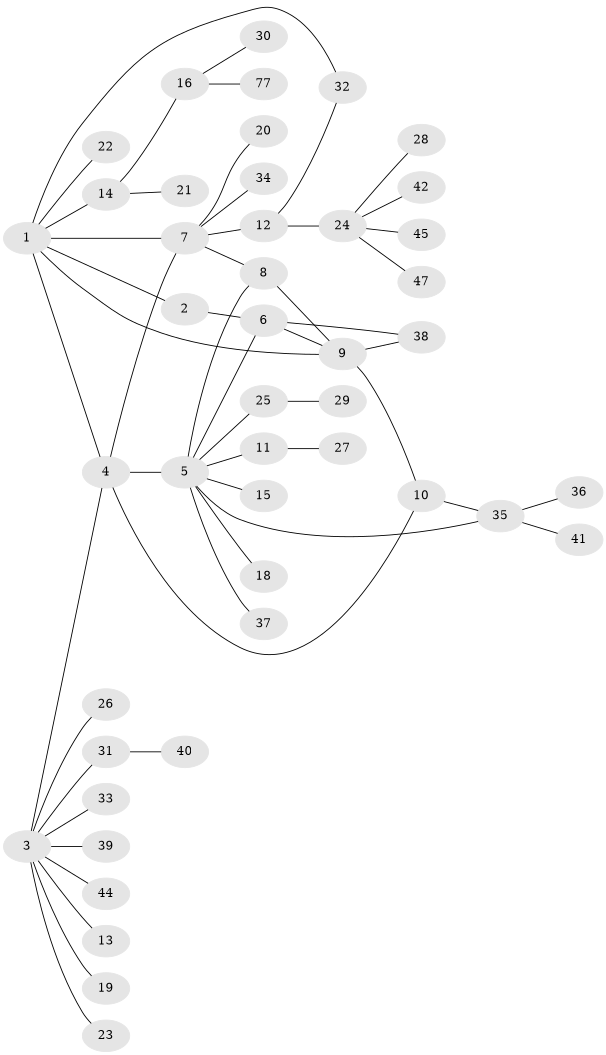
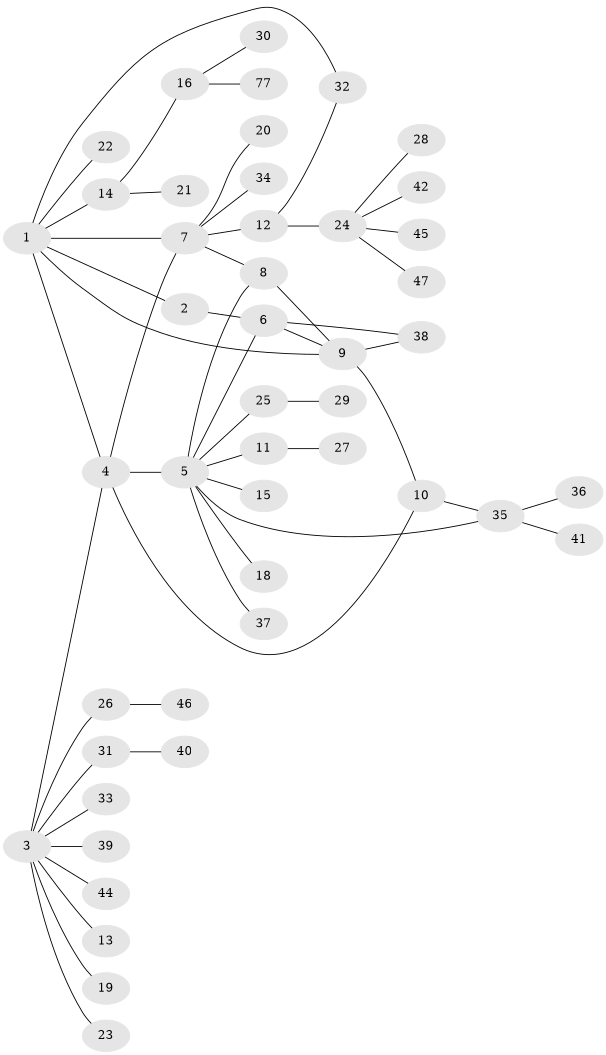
  graph {
    rankdir=LR
    node [color=gray90 style=filled]
    1
    2
    4
    7
    9
    14
    22
    32
    6
    5
    10
    8
    12
    20
    34
    38
    16
    21
    3
    13
    19
    23
    26
    31
    33
    39
    44
+   46
    40
    11
    15
    18
    25
    35
    37
    27
    29
    36
    41
    24
    28
    42
    45
    47
    n45 [label=77]
    30
    1 -- 2
    1 -- 4
    1 -- 7
    1 -- 9
    1 -- 14
    1 -- 22
    1 -- 32
    2 -- 6
    4 -- 7
    4 -- 5
    4 -- 10
    7 -- 8
    7 -- 12
    7 -- 20
    7 -- 34
    9 -- 10
    9 -- 38
    14 -- 16
    14 -- 21
    6 -- 9
    6 -- 38
    5 -- 6
    5 -- 8
    5 -- 11
    5 -- 15
    5 -- 18
    5 -- 25
    5 -- 35
    5 -- 37
    10 -- 35
    8 -- 9
    12 -- 32
    12 -- 24
    16 -- n45
    16 -- 30
    3 -- 4
    3 -- 13
    3 -- 19
    3 -- 23
    3 -- 26
    3 -- 31
    3 -- 33
    3 -- 39
    3 -- 44
+   26 -- 46
    31 -- 40
    11 -- 27
    25 -- 29
    35 -- 36
    35 -- 41
    24 -- 28
    24 -- 42
    24 -- 45
    24 -- 47
  }
